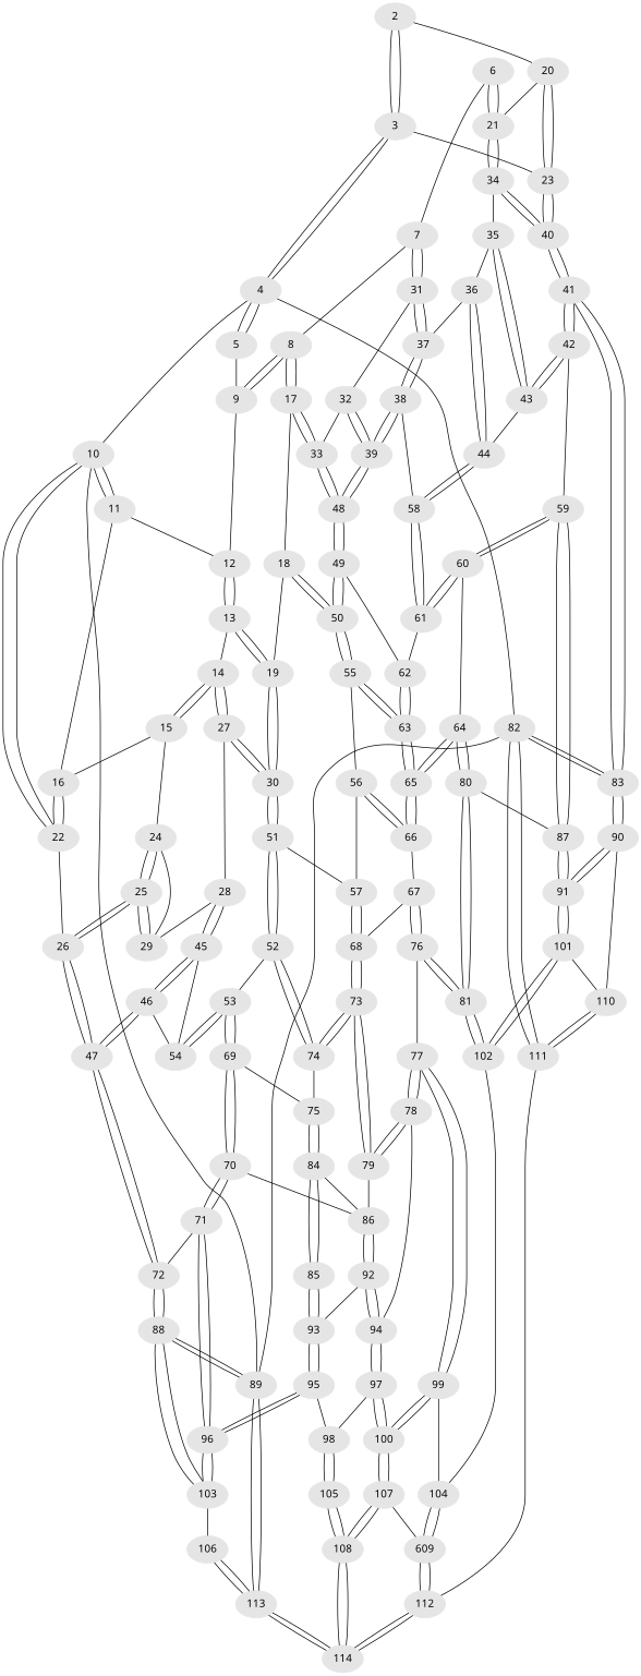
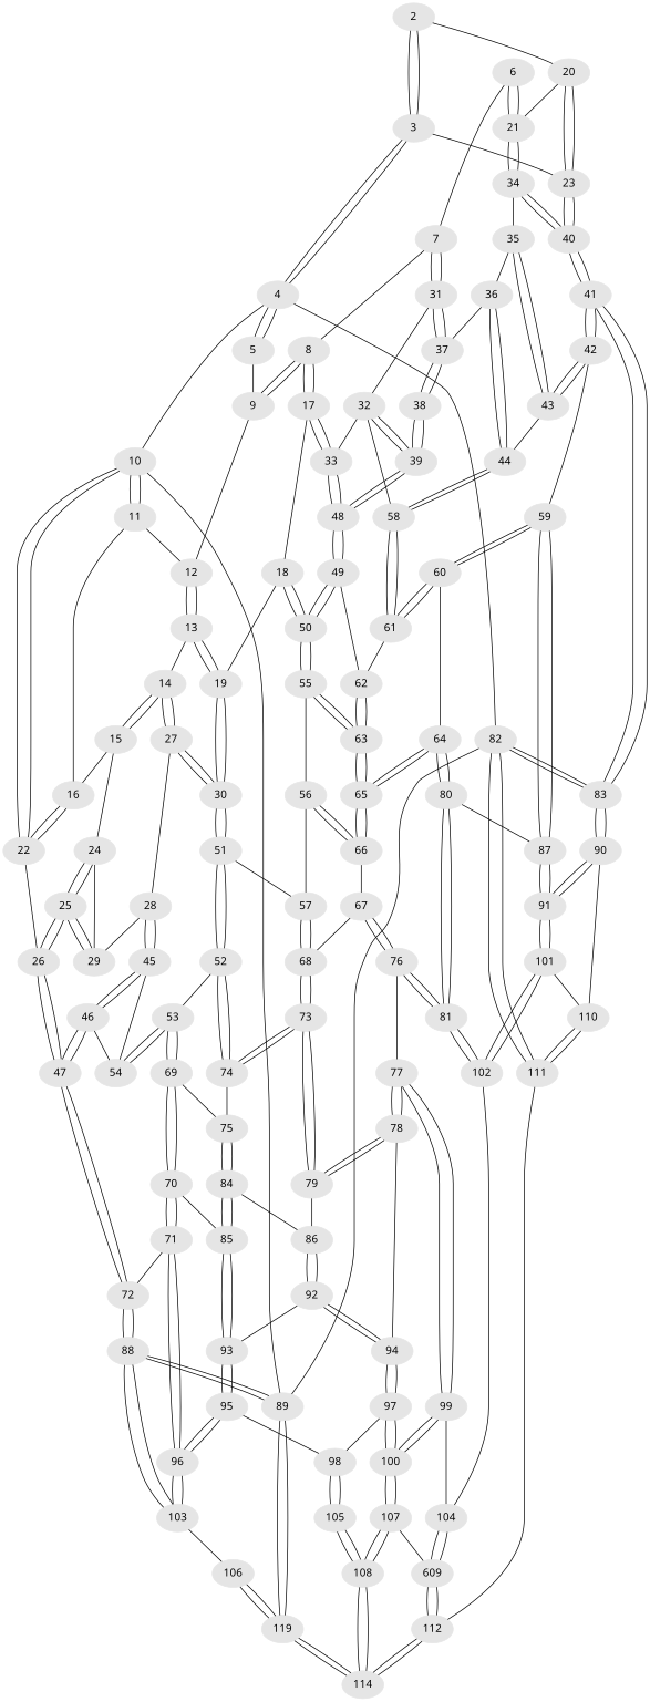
  graph {
    fontname="Noto Sans"
    node [color=gray90 fontname="Noto Sans" style=filled]
    edge [fontname="Noto Sans"]
    2
    3
    20
    6
    7
    21
    4
    23
    5
    10
    82
    40
    9
    11
    22
    89
    83
    111
    12
    8
    31
    34
    17
    32
    37
    18
    33
    13
    16
    26
-   113
+   113 [label=119]
    14
    19
    15
    27
    30
    24
    28
    25
    29
    50
    48
    55
    51
    35
    47
    41
    72
    45
    46
    54
    52
    57
    39
    38
    49
    36
    43
    44
    58
    61
    42
    59
    90
    60
    87
    88
    62
    63
    56
    53
    74
    68
    69
    75
    70
    66
    65
    67
    73
    64
    91
    80
    81
    76
    77
    79
    71
    85
    84
    96
    93
    103
    86
    78
    99
    102
    94
    100
    104
    97
    92
    112
    110
    95
    101
    106
    114
    98
    105
    107
    108
    n113 [label=609]
    2 -- 3
    2 -- 3
    2 -- 20
    3 -- 4
    3 -- 4
    3 -- 23
    20 -- 21
    20 -- 23
    20 -- 23
    6 -- 7
    6 -- 21
    6 -- 21
    7 -- 8
    7 -- 31
    7 -- 31
    21 -- 34
    21 -- 34
    4 -- 5
    4 -- 5
    4 -- 10
    4 -- 82
    23 -- 40
    23 -- 40
    5 -- 9
    10 -- 11
    10 -- 11
    10 -- 22
    10 -- 22
    10 -- 89
    82 -- 89
    82 -- 83
    82 -- 83
    82 -- 111
    82 -- 111
    40 -- 41
    40 -- 41
    9 -- 12
    11 -- 12
    11 -- 16
    22 -- 26
    89 -- 113
    89 -- 113
    83 -- 90
    83 -- 90
    111 -- 112
    12 -- 13
    12 -- 13
    8 -- 9
    8 -- 9
    8 -- 17
    8 -- 17
    31 -- 32
    31 -- 37
    31 -- 37
    34 -- 40
    34 -- 40
    34 -- 35
    17 -- 18
    17 -- 33
    17 -- 33
    32 -- 33
    32 -- 39
    32 -- 39
    37 -- 38
    37 -- 38
    18 -- 19
    18 -- 50
    18 -- 50
    33 -- 48
    33 -- 48
    13 -- 14
    13 -- 19
    13 -- 19
    16 -- 22
    16 -- 22
    26 -- 47
    26 -- 47
    113 -- 114
    113 -- 114
    14 -- 15
    14 -- 15
    14 -- 27
    14 -- 27
    19 -- 30
    19 -- 30
    15 -- 16
    15 -- 24
    27 -- 30
    27 -- 30
    27 -- 28
    30 -- 51
    30 -- 51
    24 -- 25
    24 -- 25
    24 -- 29
    28 -- 29
    28 -- 45
    28 -- 45
    25 -- 26
    25 -- 26
    25 -- 29
    25 -- 29
    50 -- 55
    50 -- 55
    48 -- 49
    48 -- 49
    55 -- 63
    55 -- 63
    55 -- 56
    51 -- 52
    51 -- 52
    51 -- 57
    35 -- 36
    35 -- 43
    35 -- 43
    47 -- 72
    47 -- 72
    41 -- 83
    41 -- 83
    41 -- 42
    41 -- 42
    72 -- 88
    72 -- 88
    45 -- 46
    45 -- 46
    45 -- 54
    46 -- 47
    46 -- 47
    46 -- 54
    52 -- 53
    52 -- 74
    52 -- 74
    57 -- 68
    57 -- 68
    39 -- 48
    39 -- 48
    38 -- 39
    38 -- 39
-   38 -- 58
+   32 -- 58
    49 -- 50
    49 -- 50
    49 -- 62
    36 -- 37
    36 -- 44
    36 -- 44
    43 -- 44
    44 -- 58
    44 -- 58
    58 -- 61
    58 -- 61
    61 -- 62
    42 -- 43
    42 -- 43
    42 -- 59
    59 -- 60
    59 -- 60
    59 -- 87
    59 -- 87
    90 -- 91
    90 -- 91
    90 -- 110
    60 -- 61
    60 -- 61
    60 -- 64
    87 -- 91
    87 -- 91
    88 -- 89
    88 -- 89
    88 -- 103
    88 -- 103
    62 -- 63
    62 -- 63
    63 -- 65
    63 -- 65
    56 -- 57
    56 -- 66
    56 -- 66
    53 -- 54
    53 -- 54
    53 -- 69
    53 -- 69
    74 -- 75
    68 -- 73
    68 -- 73
    69 -- 75
    69 -- 70
    69 -- 70
    75 -- 84
    75 -- 84
    70 -- 71
    70 -- 71
-   70 -- 86
+   70 -- 85
    66 -- 67
    65 -- 66
    65 -- 66
    67 -- 68
    67 -- 76
    67 -- 76
    73 -- 74
    73 -- 74
    73 -- 79
    73 -- 79
    64 -- 65
    64 -- 65
    64 -- 80
    64 -- 80
    91 -- 101
    91 -- 101
    80 -- 87
    80 -- 81
    80 -- 81
    81 -- 102
    81 -- 102
    76 -- 81
    76 -- 81
    76 -- 77
    77 -- 78
    77 -- 78
    77 -- 99
    77 -- 99
    79 -- 86
    71 -- 72
    71 -- 96
    71 -- 96
    85 -- 93
    85 -- 93
    84 -- 85
    84 -- 85
    84 -- 86
    96 -- 103
    96 -- 103
    93 -- 95
    93 -- 95
    103 -- 106
    86 -- 92
    86 -- 92
    78 -- 79
    78 -- 79
    78 -- 94
    99 -- 100
    99 -- 100
    99 -- 104
    102 -- 104
    94 -- 97
    94 -- 97
    100 -- 107
    100 -- 107
    104 -- n113
    104 -- n113
    97 -- 100
    97 -- 100
    97 -- 98
    92 -- 93
    92 -- 94
    92 -- 94
    112 -- 114
    112 -- 114
    110 -- 111
    110 -- 111
    95 -- 96
    95 -- 96
    95 -- 98
    101 -- 102
    101 -- 102
    101 -- 110
    106 -- 113
    106 -- 113
    98 -- 105
    98 -- 105
    105 -- 108
    105 -- 108
    107 -- 108
    107 -- 108
    107 -- n113
    108 -- 114
    108 -- 114
    n113 -- 112
    n113 -- 112
  }
